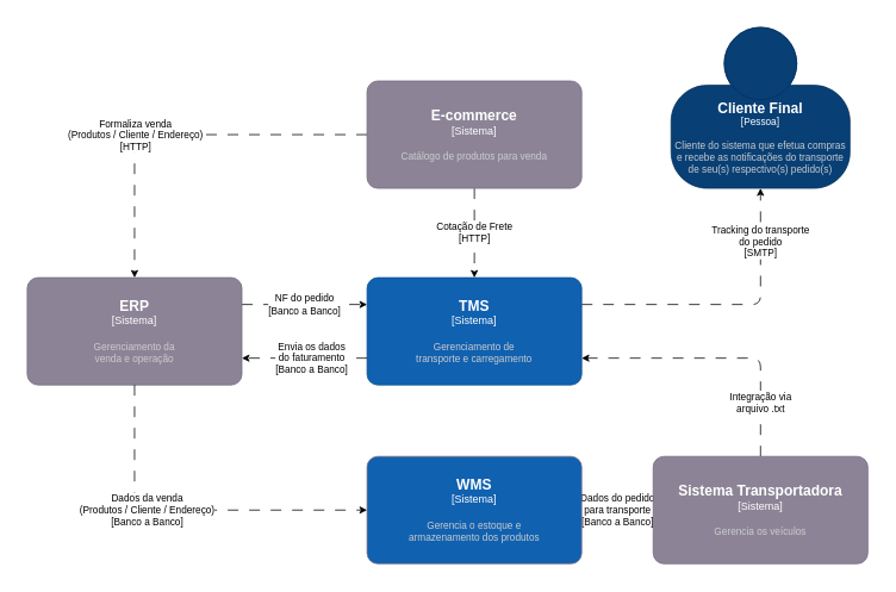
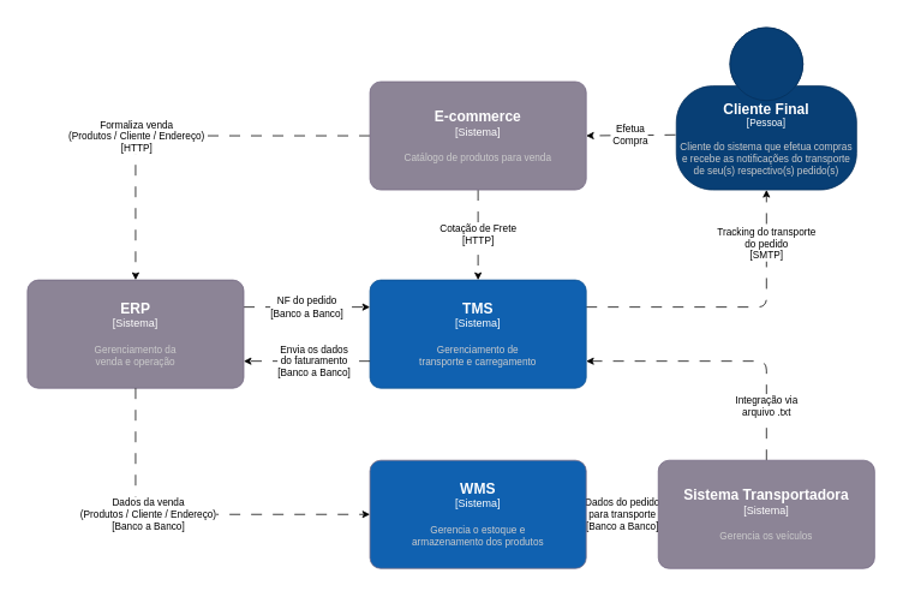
  <mxCell id="0" />
  <mxCell id="1" parent="0" />
  <mxCell id="2" value="" style="group" parent="1" vertex="1" connectable="0"><mxGeometry width="960" height="620" as="geometry" x="20" y="20" /></mxCell>
  <mxCell id="3" value="" style="rounded=0;whiteSpace=wrap;html=1;labelBackgroundColor=#FFFFFF;fontColor=#000000;fillColor=#FFFFFF;container=0;strokeColor=none;" parent="2" vertex="1"><mxGeometry width="960" height="620" as="geometry" /></mxCell>
  <mxCell id="4" value="&lt;font style=&quot;font-size: 16px&quot;&gt;&lt;b&gt;Cliente Final&lt;/b&gt;&lt;/font&gt;&lt;div&gt;[Pessoa]&lt;/div&gt;&lt;br&gt;&lt;div&gt;&lt;font style=&quot;font-size: 11px&quot;&gt;&lt;font color=&quot;#cccccc&quot;&gt;Cliente do sistema que efetua compras e recebe as notificações do transporte de seu(s) respectivo(s) pedido(s)&lt;/font&gt;&lt;/div&gt;" style="html=1;fontSize=11;dashed=0;whiteSpace=wrap;fillColor=#083F75;strokeColor=#06315C;fontColor=#ffffff;shape=mxgraph.c4.person2;align=center;metaEdit=1;points=[[0.5,0,0],[1,0.5,0],[1,0.75,0],[0.75,1,0],[0.5,1,0],[0.25,1,0],[0,0.75,0],[0,0.5,0]];resizable=0;container=0;" parent="2" vertex="1"><mxGeometry x="730" y="10" width="200" height="180" as="geometry" /></mxCell>
  <mxCell id="5" value="Tracking do transporte&lt;br&gt;do pedido&lt;br&gt;[SMTP]" style="edgeStyle=none;html=1;dashed=1;dashPattern=12 12;exitX=1;exitY=0.25;exitDx=0;exitDy=0;exitPerimeter=0;strokeColor=#000000;fontColor=#000000;labelBackgroundColor=#FFFFFF;" parent="2" source="6" target="4" edge="1"><mxGeometry x="0.636" relative="1" as="geometry"><Array as="points"><mxPoint x="830" y="320" /></Array><mxPoint as="offset" /></mxGeometry></mxCell>
  <mxCell id="6" value="&lt;font style=&quot;font-size: 16px&quot;&gt;&lt;b&gt;TMS&lt;/b&gt;&lt;/font&gt;&lt;div&gt;[Sistema]&lt;/div&gt;&lt;br&gt;&lt;div&gt;&lt;font style=&quot;font-size: 11px&quot;&gt;&lt;font color=&quot;#cccccc&quot;&gt;Gerenciamento de&#10;transporte e carregamento&lt;/font&gt;&lt;/div&gt;" style="rounded=1;whiteSpace=wrap;html=1;labelBackgroundColor=none;fillColor=#1061B0;fontColor=#ffffff;align=center;arcSize=10;strokeColor=#0D5091;metaEdit=1;resizable=0;points=[[0.25,0,0],[0.5,0,0],[0.75,0,0],[1,0.25,0],[1,0.5,0],[1,0.75,0],[0.75,1,0],[0.5,1,0],[0.25,1,0],[0,0.75,0],[0,0.5,0],[0,0.25,0]];container=0;" parent="2" vertex="1"><mxGeometry x="390" y="290" width="240" height="120" as="geometry" /></mxCell>
  <mxCell id="7" value="NF do pedido&lt;br&gt;[Banco a Banco]" style="edgeStyle=none;html=1;entryX=0;entryY=0.25;entryDx=0;entryDy=0;entryPerimeter=0;dashed=1;dashPattern=12 12;exitX=1;exitY=0.25;exitDx=0;exitDy=0;exitPerimeter=0;strokeColor=#000000;fontColor=#000000;labelBackgroundColor=#FFFFFF;" parent="2" source="8" target="6" edge="1"><mxGeometry relative="1" as="geometry" /></mxCell>
  <mxCell id="8" value="&lt;font style=&quot;font-size: 16px&quot;&gt;&lt;b&gt;ERP&lt;/b&gt;&lt;/font&gt;&lt;div&gt;[Sistema]&lt;/div&gt;&lt;br&gt;&lt;div&gt;&lt;font style=&quot;font-size: 11px&quot;&gt;&lt;font color=&quot;#cccccc&quot;&gt;Gerenciamento da&#10;venda e operação&lt;/font&gt;&lt;/div&gt;" style="rounded=1;whiteSpace=wrap;html=1;labelBackgroundColor=none;fillColor=#8C8496;fontColor=#ffffff;align=center;arcSize=10;strokeColor=#736782;metaEdit=1;resizable=0;points=[[0.25,0,0],[0.5,0,0],[0.75,0,0],[1,0.25,0],[1,0.5,0],[1,0.75,0],[0.75,1,0],[0.5,1,0],[0.25,1,0],[0,0.75,0],[0,0.5,0],[0,0.25,0]];container=0;" parent="2" vertex="1"><mxGeometry x="10" y="290" width="240" height="120" as="geometry" /></mxCell>
  <mxCell id="9" style="edgeStyle=none;html=1;dashed=1;dashPattern=12 12;entryX=1;entryY=0.75;entryDx=0;entryDy=0;entryPerimeter=0;exitX=0;exitY=0.75;exitDx=0;exitDy=0;exitPerimeter=0;strokeColor=#000000;" parent="2" source="6" target="8" edge="1"><mxGeometry relative="1" as="geometry" /></mxCell>
  <mxCell id="10" value="Envia os dados&lt;br&gt;do faturamento&lt;br&gt;[Banco a Banco]" style="edgeLabel;html=1;align=center;verticalAlign=middle;resizable=0;points=[];fontColor=#000000;labelBackgroundColor=#FFFFFF;container=0;" parent="9" vertex="1" connectable="0"><mxGeometry x="-0.107" y="-1" relative="1" as="geometry"><mxPoint as="offset" /></mxGeometry></mxCell>
  <mxCell id="11" value="Dados do pedido&lt;br&gt;para transporte&lt;br&gt;[Banco a Banco]" style="edgeStyle=none;html=1;dashed=1;dashPattern=12 12;strokeColor=#000000;fontColor=#000000;labelBackgroundColor=#FFFFFF;" parent="2" source="12" target="21" edge="1"><mxGeometry relative="1" as="geometry" /></mxCell>
  <mxCell id="12" value="&lt;font style=&quot;font-size: 16px&quot;&gt;&lt;b&gt;WMS&lt;/b&gt;&lt;/font&gt;&lt;div&gt;[Sistema]&lt;/div&gt;&lt;br&gt;&lt;div&gt;&lt;font style=&quot;font-size: 11px&quot;&gt;&lt;font color=&quot;#cccccc&quot;&gt;Gerencia o estoque e&#10;armazenamento dos produtos&lt;/font&gt;&lt;/div&gt;" style="rounded=1;whiteSpace=wrap;html=1;labelBackgroundColor=none;fillColor=#1061b0;fontColor=#ffffff;align=center;arcSize=10;strokeColor=#736782;metaEdit=1;resizable=0;points=[[0.25,0,0],[0.5,0,0],[0.75,0,0],[1,0.25,0],[1,0.5,0],[1,0.75,0],[0.75,1,0],[0.5,1,0],[0.25,1,0],[0,0.75,0],[0,0.5,0],[0,0.25,0]];container=0;" parent="2" vertex="1"><mxGeometry x="390" y="490" width="240" height="120" as="geometry" /></mxCell>
  <mxCell id="13" style="edgeStyle=none;html=1;entryX=0;entryY=0.5;entryDx=0;entryDy=0;entryPerimeter=0;dashed=1;dashPattern=12 12;exitX=0.5;exitY=1;exitDx=0;exitDy=0;exitPerimeter=0;strokeColor=#000000;" parent="2" source="8" target="12" edge="1"><mxGeometry relative="1" as="geometry"><Array as="points"><mxPoint x="130" y="550" /></Array></mxGeometry></mxCell>
  <mxCell id="14" value="Dados da venda&lt;br&gt;(Produtos / Cliente / Endereço)&lt;br&gt;[Banco a Banco]" style="edgeLabel;html=1;align=center;verticalAlign=middle;resizable=0;points=[];fontColor=#000000;labelBackgroundColor=#FFFFFF;container=0;" parent="13" vertex="1" connectable="0"><mxGeometry x="-0.237" y="1" relative="1" as="geometry"><mxPoint as="offset" /></mxGeometry></mxCell>
  <mxCell id="15" value="Cotação de Frete&lt;br&gt;[HTTP]" style="edgeStyle=none;html=1;entryX=0.5;entryY=0;entryDx=0;entryDy=0;entryPerimeter=0;dashed=1;dashPattern=12 12;strokeColor=#000000;fontColor=#000000;labelBackgroundColor=#FFFFFF;" parent="2" source="18" target="6" edge="1"><mxGeometry relative="1" as="geometry"><mxPoint as="offset" /></mxGeometry></mxCell>
  <mxCell id="16" style="edgeStyle=none;html=1;entryX=0.5;entryY=0;entryDx=0;entryDy=0;entryPerimeter=0;dashed=1;dashPattern=12 12;exitX=0;exitY=0.5;exitDx=0;exitDy=0;exitPerimeter=0;strokeColor=#000000;" parent="2" source="18" target="8" edge="1"><mxGeometry relative="1" as="geometry"><Array as="points"><mxPoint x="130" y="130" /></Array></mxGeometry></mxCell>
  <mxCell id="17" value="Formaliza venda&lt;br&gt;(Produtos / Cliente / Endereço)&lt;br&gt;[HTTP]" style="edgeLabel;html=1;align=center;verticalAlign=middle;resizable=0;points=[];fontColor=#000000;labelBackgroundColor=#FFFFFF;container=0;" parent="16" vertex="1" connectable="0"><mxGeometry x="0.145" y="-2" relative="1" as="geometry"><mxPoint x="-20" y="2" as="offset" /></mxGeometry></mxCell>
  <mxCell id="18" value="&lt;font style=&quot;font-size: 16px&quot;&gt;&lt;b&gt;E-commerce&lt;/b&gt;&lt;/font&gt;&lt;div&gt;[Sistema]&lt;/div&gt;&lt;br&gt;&lt;div&gt;&lt;font style=&quot;font-size: 11px&quot;&gt;&lt;font color=&quot;#cccccc&quot;&gt;Catálogo de produtos para venda&lt;/font&gt;&lt;/div&gt;" style="rounded=1;whiteSpace=wrap;html=1;labelBackgroundColor=none;fillColor=#8C8496;fontColor=#ffffff;align=center;arcSize=10;strokeColor=#736782;metaEdit=1;resizable=0;points=[[0.25,0,0],[0.5,0,0],[0.75,0,0],[1,0.25,0],[1,0.5,0],[1,0.75,0],[0.75,1,0],[0.5,1,0],[0.25,1,0],[0,0.75,0],[0,0.5,0],[0,0.25,0]];container=0;" parent="2" vertex="1"><mxGeometry x="390" y="70" width="240" height="120" as="geometry" /></mxCell>
+ <mxCell id="19" value="Efetua&lt;br&gt;Compra" style="edgeStyle=none;html=1;entryX=1;entryY=0.5;entryDx=0;entryDy=0;entryPerimeter=0;dashed=1;dashPattern=12 12;exitX=-0.005;exitY=0.661;exitDx=0;exitDy=0;exitPerimeter=0;fontColor=#000000;labelBackgroundColor=#FFFFFF;strokeColor=#000000;" parent="2" source="4" target="18" edge="1"><mxGeometry relative="1" as="geometry"><mxPoint x="710" y="130" as="sourcePoint" /></mxGeometry></mxCell>
  <mxCell id="20" value="Integração via&lt;br&gt;arquivo .txt" style="edgeStyle=none;html=1;entryX=1;entryY=0.75;entryDx=0;entryDy=0;entryPerimeter=0;dashed=1;dashPattern=12 12;strokeColor=#000000;fontColor=#000000;labelBackgroundColor=#FFFFFF;" parent="2" source="21" target="6" edge="1"><mxGeometry x="-0.613" relative="1" as="geometry"><Array as="points"><mxPoint x="830" y="380" /></Array><mxPoint as="offset" /></mxGeometry></mxCell>
  <mxCell id="21" value="&lt;font style=&quot;font-size: 16px&quot;&gt;&lt;b&gt;Sistema Transportadora&lt;/b&gt;&lt;/font&gt;&lt;div&gt;[Sistema]&lt;/div&gt;&lt;br&gt;&lt;div&gt;&lt;font style=&quot;font-size: 11px&quot;&gt;&lt;font color=&quot;#cccccc&quot;&gt;Gerencia os veículos&lt;/font&gt;&lt;/div&gt;" style="rounded=1;whiteSpace=wrap;html=1;labelBackgroundColor=none;fillColor=#8C8496;fontColor=#ffffff;align=center;arcSize=10;strokeColor=#736782;metaEdit=1;resizable=0;points=[[0.25,0,0],[0.5,0,0],[0.75,0,0],[1,0.25,0],[1,0.5,0],[1,0.75,0],[0.75,1,0],[0.5,1,0],[0.25,1,0],[0,0.75,0],[0,0.5,0],[0,0.25,0]];container=0;" parent="2" vertex="1"><mxGeometry x="710" y="490" width="240" height="120" as="geometry" /></mxCell>
